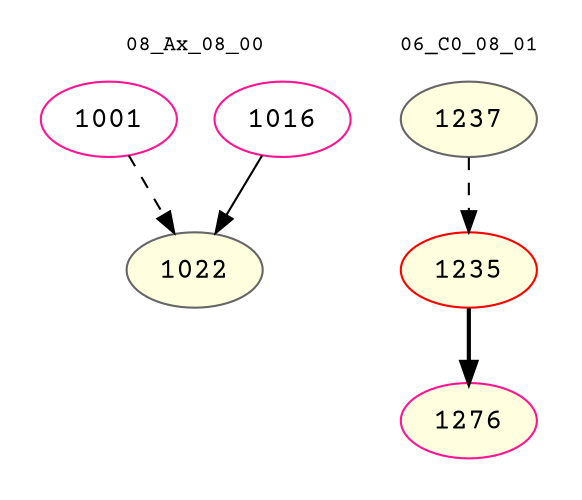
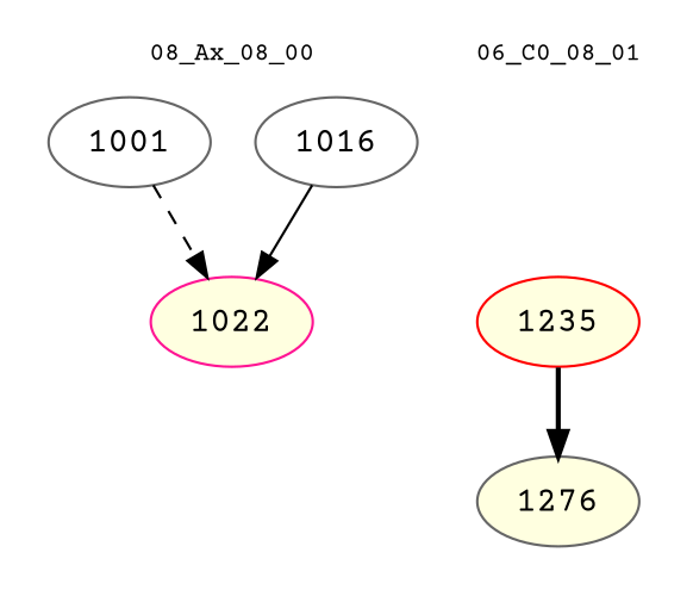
  digraph {
    fontname="Courier Prime"
    node [color=deeppink fillcolor=lightyellow fontname="Courier Prime" style=filled]
    edge [color=black fontname="Courier Prime" style=dashed]
-   n1 [fillcolor=white label=1016]
-   n2 [fillcolor=white label=1001]
-   n3 [color=gray40 label=1022]
-   n4 [color=gray40 label=1237]
+   n1 [color=gray40 fillcolor=white label=1016]
+   n2 [color=gray40 fillcolor=white label=1001]
+   n3 [label=1022]
    n5 [color=red label=1235]
-   n6 [label=1276]
+   n6 [color=gray40 label=1276]
    subgraph cluster_1 {
      color=white
      fontsize=10
      label="08_Ax_08_00"
      n1
      n2
      n3
    }
    subgraph cluster_2 {
      color=white
      fontsize=10
      label="06_C0_08_01"
-     n4
      n5
      n6
    }
    n1 -> n3 [style=solid]
    n2 -> n3
-   n4 -> n5
    n5 -> n6 [style=bold]
  }
